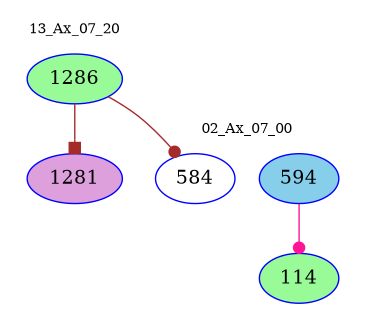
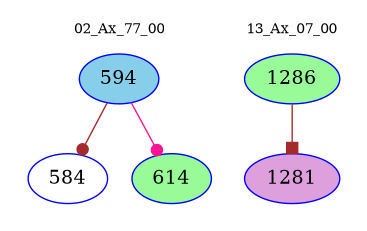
  digraph {
    node [color=blue fillcolor=palegreen style=filled]
    edge [arrowhead=dot color=brown]
    n1 [fillcolor=skyblue label=594]
    n2 [fillcolor=white label=584]
-   n3 [label=114]
+   n3 [label=614]
    n4 [label=1286]
    n5 [fillcolor=plum label=1281]
    subgraph cluster_1 {
      color=white
      fontsize=10
-     label="02_Ax_07_00"
+     label="02_Ax_77_00"
      n1
      n2
      n3
    }
    subgraph cluster_2 {
      color=white
      fontsize=10
-     label="13_Ax_07_20"
+     label="13_Ax_07_00"
      n4
      n5
    }
-   n4 -> n2
+   n1 -> n2
    n1 -> n3 [color=deeppink]
    n4 -> n5 [arrowhead=box]
  }
